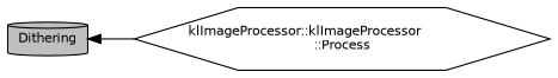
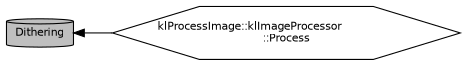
  digraph {
    rankdir=LR
    node [color=black fontname=Helvetica fontsize=10 style=filled]
    n1 [fillcolor=grey75 fontcolor=black height=0.2 label=Dithering shape=cylinder width=0.4]
-   n2 [fillcolor=white height=0.2 label="klImageProcessor::klImageProcessor\l::Process" shape=hexagon width=0.4]
+   n2 [fillcolor=white height=0.2 label="klProcessImage::klImageProcessor\l::Process" shape=hexagon width=0.4]
    n1 -> n2 [color=black dir=back fontname=Helvetica fontsize=10 labelfontname=Helvetica labelfontsize=10 style=solid]
  }
